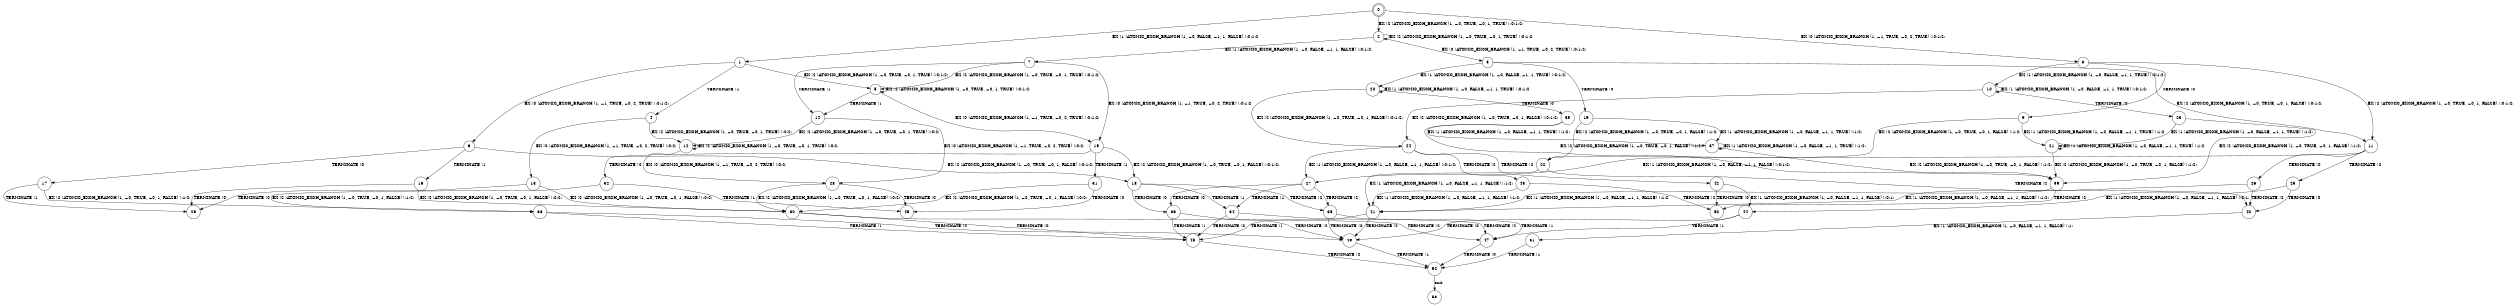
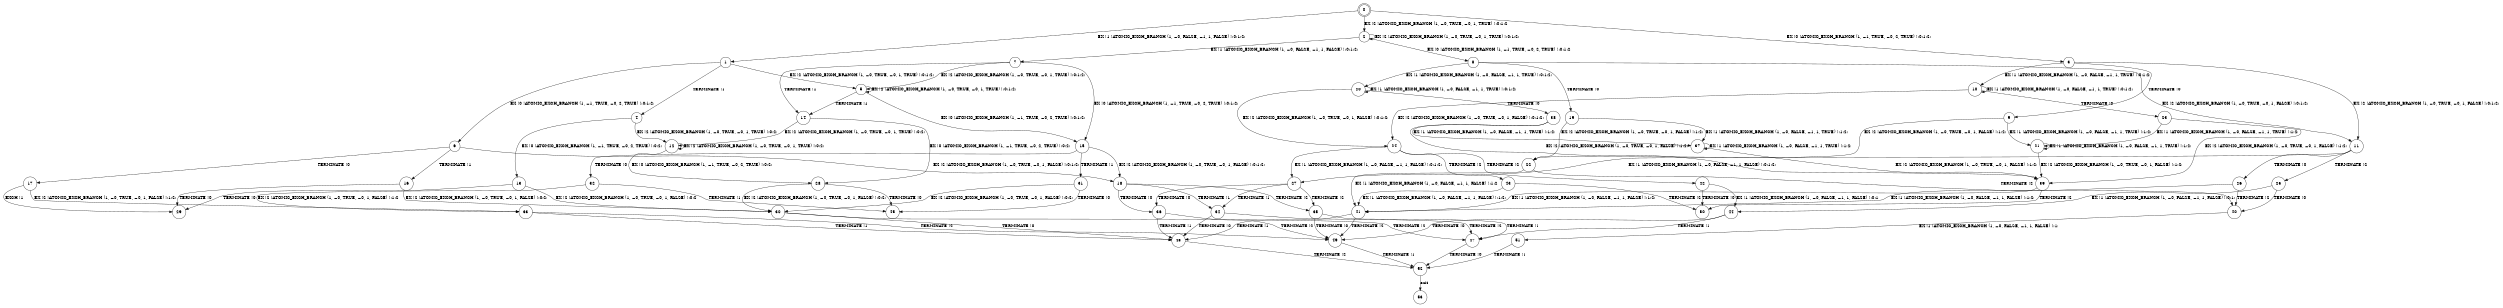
  digraph {
    fontname="DejaVu Serif"
    node [fontname="DejaVu Serif" shape=circle]
    edge [fontname="DejaVu Serif"]
    0 [peripheries=2]
    1
    2
    3
    4
    5
    6
    7
    8
    9
    10
    11
    12
    13
    14
    15
    16
    17
    18
    19
    20
    21
    22
    23
    24
    25
    26
    27
    28
    29
    30
    31
    32
    33
    34
    35
    36
    37
    38
    39
    40
    41
    42
    43
    44
    45
    47
    48
    49
    50
    51
    52
    53
    0 -> 1 [label="EX !1 !ATOMIC_EXCH_BRANCH (1, +0, FALSE, +1, 1, FALSE) !:0:1:2:"]
    0 -> 2 [label="EX !2 !ATOMIC_EXCH_BRANCH (1, +0, TRUE, +0, 1, TRUE) !:0:1:2:"]
    0 -> 3 [label="EX !0 !ATOMIC_EXCH_BRANCH (1, +1, TRUE, +0, 2, TRUE) !:0:1:2:"]
    1 -> 4 [label="TERMINATE !1"]
    1 -> 5 [label="EX !2 !ATOMIC_EXCH_BRANCH (1, +0, TRUE, +0, 1, TRUE) !:0:1:2:"]
    1 -> 6 [label="EX !0 !ATOMIC_EXCH_BRANCH (1, +1, TRUE, +0, 2, TRUE) !:0:1:2:"]
    2 -> 2 [label="EX !2 !ATOMIC_EXCH_BRANCH (1, +0, TRUE, +0, 1, TRUE) !:0:1:2:"]
    2 -> 7 [label="EX !1 !ATOMIC_EXCH_BRANCH (1, +0, FALSE, +1, 1, FALSE) !:0:1:2:"]
    2 -> 8 [label="EX !0 !ATOMIC_EXCH_BRANCH (1, +1, TRUE, +0, 2, TRUE) !:0:1:2:"]
    3 -> 9 [label="TERMINATE !0"]
    3 -> 10 [label="EX !1 !ATOMIC_EXCH_BRANCH (1, +0, FALSE, +1, 1, TRUE) !:0:1:2:"]
    3 -> 11 [label="EX !2 !ATOMIC_EXCH_BRANCH (1, +0, TRUE, +0, 1, FALSE) !:0:1:2:"]
    4 -> 12 [label="EX !2 !ATOMIC_EXCH_BRANCH (1, +0, TRUE, +0, 1, TRUE) !:0:2:"]
    4 -> 13 [label="EX !0 !ATOMIC_EXCH_BRANCH (1, +1, TRUE, +0, 2, TRUE) !:0:2:"]
    5 -> 5 [label="EX !2 !ATOMIC_EXCH_BRANCH (1, +0, TRUE, +0, 1, TRUE) !:0:1:2:"]
    5 -> 14 [label="TERMINATE !1"]
    5 -> 15 [label="EX !0 !ATOMIC_EXCH_BRANCH (1, +1, TRUE, +0, 2, TRUE) !:0:1:2:"]
    6 -> 16 [label="TERMINATE !1"]
    6 -> 17 [label="TERMINATE !0"]
    6 -> 18 [label="EX !2 !ATOMIC_EXCH_BRANCH (1, +0, TRUE, +0, 1, FALSE) !:0:1:2:"]
    7 -> 5 [label="EX !2 !ATOMIC_EXCH_BRANCH (1, +0, TRUE, +0, 1, TRUE) !:0:1:2:"]
    7 -> 14 [label="TERMINATE !1"]
    7 -> 15 [label="EX !0 !ATOMIC_EXCH_BRANCH (1, +1, TRUE, +0, 2, TRUE) !:0:1:2:"]
    8 -> 11 [label="EX !2 !ATOMIC_EXCH_BRANCH (1, +0, TRUE, +0, 1, FALSE) !:0:1:2:"]
    8 -> 19 [label="TERMINATE !0"]
    8 -> 20 [label="EX !1 !ATOMIC_EXCH_BRANCH (1, +0, FALSE, +1, 1, TRUE) !:0:1:2:"]
    9 -> 21 [label="EX !1 !ATOMIC_EXCH_BRANCH (1, +0, FALSE, +1, 1, TRUE) !:1:2:"]
    9 -> 22 [label="EX !2 !ATOMIC_EXCH_BRANCH (1, +0, TRUE, +0, 1, FALSE) !:1:2:"]
    10 -> 10 [label="EX !1 !ATOMIC_EXCH_BRANCH (1, +0, FALSE, +1, 1, TRUE) !:0:1:2:"]
    10 -> 23 [label="TERMINATE !0"]
    10 -> 24 [label="EX !2 !ATOMIC_EXCH_BRANCH (1, +0, TRUE, +0, 1, FALSE) !:0:1:2:"]
    11 -> 25 [label="TERMINATE !2"]
    11 -> 26 [label="TERMINATE !0"]
    11 -> 27 [label="EX !1 !ATOMIC_EXCH_BRANCH (1, +0, FALSE, +1, 1, FALSE) !:0:1:2:"]
    12 -> 12 [label="EX !2 !ATOMIC_EXCH_BRANCH (1, +0, TRUE, +0, 1, TRUE) !:0:2:"]
    12 -> 28 [label="EX !0 !ATOMIC_EXCH_BRANCH (1, +1, TRUE, +0, 2, TRUE) !:0:2:"]
    13 -> 29 [label="TERMINATE !0"]
    13 -> 30 [label="EX !2 !ATOMIC_EXCH_BRANCH (1, +0, TRUE, +0, 1, FALSE) !:0:2:"]
    14 -> 12 [label="EX !2 !ATOMIC_EXCH_BRANCH (1, +0, TRUE, +0, 1, TRUE) !:0:2:"]
    14 -> 28 [label="EX !0 !ATOMIC_EXCH_BRANCH (1, +1, TRUE, +0, 2, TRUE) !:0:2:"]
    15 -> 18 [label="EX !2 !ATOMIC_EXCH_BRANCH (1, +0, TRUE, +0, 1, FALSE) !:0:1:2:"]
    15 -> 31 [label="TERMINATE !1"]
    15 -> 32 [label="TERMINATE !0"]
    16 -> 29 [label="TERMINATE !0"]
    16 -> 30 [label="EX !2 !ATOMIC_EXCH_BRANCH (1, +0, TRUE, +0, 1, FALSE) !:0:2:"]
-   17 -> 29 [label="TERMINATE !1"]
+   17 -> 29 [label="EXCH !1"]
    17 -> 33 [label="EX !2 !ATOMIC_EXCH_BRANCH (1, +0, TRUE, +0, 1, FALSE) !:1:2:"]
    18 -> 34 [label="TERMINATE !1"]
    18 -> 35 [label="TERMINATE !2"]
    18 -> 36 [label="TERMINATE !0"]
    19 -> 22 [label="EX !2 !ATOMIC_EXCH_BRANCH (1, +0, TRUE, +0, 1, FALSE) !:1:2:"]
    19 -> 37 [label="EX !1 !ATOMIC_EXCH_BRANCH (1, +0, FALSE, +1, 1, TRUE) !:1:2:"]
    20 -> 20 [label="EX !1 !ATOMIC_EXCH_BRANCH (1, +0, FALSE, +1, 1, TRUE) !:0:1:2:"]
    20 -> 24 [label="EX !2 !ATOMIC_EXCH_BRANCH (1, +0, TRUE, +0, 1, FALSE) !:0:1:2:"]
    20 -> 38 [label="TERMINATE !0"]
    21 -> 21 [label="EX !1 !ATOMIC_EXCH_BRANCH (1, +0, FALSE, +1, 1, TRUE) !:1:2:"]
    21 -> 39 [label="EX !2 !ATOMIC_EXCH_BRANCH (1, +0, TRUE, +0, 1, FALSE) !:1:2:"]
    22 -> 40 [label="TERMINATE !2"]
    22 -> 41 [label="EX !1 !ATOMIC_EXCH_BRANCH (1, +0, FALSE, +1, 1, FALSE) !:1:2:"]
    23 -> 21 [label="EX !1 !ATOMIC_EXCH_BRANCH (1, +0, FALSE, +1, 1, TRUE) !:1:2:"]
    23 -> 39 [label="EX !2 !ATOMIC_EXCH_BRANCH (1, +0, TRUE, +0, 1, FALSE) !:1:2:"]
    24 -> 27 [label="EX !1 !ATOMIC_EXCH_BRANCH (1, +0, FALSE, +1, 1, FALSE) !:0:1:2:"]
    24 -> 42 [label="TERMINATE !2"]
    24 -> 43 [label="TERMINATE !2"]
    25 -> 40 [label="TERMINATE !0"]
    25 -> 44 [label="EX !1 !ATOMIC_EXCH_BRANCH (1, +0, FALSE, +1, 1, FALSE) !:0:1:"]
    26 -> 40 [label="TERMINATE !2"]
    26 -> 41 [label="EX !1 !ATOMIC_EXCH_BRANCH (1, +0, FALSE, +1, 1, FALSE) !:1:2:"]
    27 -> 34 [label="TERMINATE !1"]
    27 -> 35 [label="TERMINATE !2"]
    27 -> 36 [label="TERMINATE !0"]
    28 -> 30 [label="EX !2 !ATOMIC_EXCH_BRANCH (1, +0, TRUE, +0, 1, FALSE) !:0:2:"]
    28 -> 45 [label="TERMINATE !0"]
    30 -> 47 [label="TERMINATE !2"]
    30 -> 48 [label="TERMINATE !0"]
    31 -> 30 [label="EX !2 !ATOMIC_EXCH_BRANCH (1, +0, TRUE, +0, 1, FALSE) !:0:2:"]
    31 -> 45 [label="TERMINATE !0"]
    32 -> 33 [label="EX !2 !ATOMIC_EXCH_BRANCH (1, +0, TRUE, +0, 1, FALSE) !:1:2:"]
    32 -> 45 [label="TERMINATE !1"]
    33 -> 48 [label="TERMINATE !1"]
    33 -> 49 [label="TERMINATE !2"]
    34 -> 47 [label="TERMINATE !2"]
    34 -> 48 [label="TERMINATE !0"]
    35 -> 47 [label="TERMINATE !1"]
    35 -> 49 [label="TERMINATE !0"]
    36 -> 48 [label="TERMINATE !1"]
    36 -> 49 [label="TERMINATE !2"]
    37 -> 37 [label="EX !1 !ATOMIC_EXCH_BRANCH (1, +0, FALSE, +1, 1, TRUE) !:1:2:"]
    37 -> 39 [label="EX !2 !ATOMIC_EXCH_BRANCH (1, +0, TRUE, +0, 1, FALSE) !:1:2:"]
    38 -> 37 [label="EX !1 !ATOMIC_EXCH_BRANCH (1, +0, FALSE, +1, 1, TRUE) !:1:2:"]
    38 -> 39 [label="EX !2 !ATOMIC_EXCH_BRANCH (1, +0, TRUE, +0, 1, FALSE) !:1:2:"]
    39 -> 41 [label="EX !1 !ATOMIC_EXCH_BRANCH (1, +0, FALSE, +1, 1, FALSE) !:1:2:"]
    39 -> 50 [label="TERMINATE !2"]
    40 -> 51 [label="EX !1 !ATOMIC_EXCH_BRANCH (1, +0, FALSE, +1, 1, FALSE) !:1:"]
    41 -> 48 [label="TERMINATE !1"]
    41 -> 49 [label="TERMINATE !2"]
    42 -> 44 [label="EX !1 !ATOMIC_EXCH_BRANCH (1, +0, FALSE, +1, 1, FALSE) !:0:1:"]
    42 -> 50 [label="TERMINATE !0"]
    43 -> 41 [label="EX !1 !ATOMIC_EXCH_BRANCH (1, +0, FALSE, +1, 1, FALSE) !:1:2:"]
    43 -> 50 [label="TERMINATE !2"]
    44 -> 47 [label="TERMINATE !1"]
    44 -> 49 [label="TERMINATE !0"]
    47 -> 52 [label="TERMINATE !0"]
    48 -> 52 [label="TERMINATE !2"]
    49 -> 52 [label="TERMINATE !1"]
    51 -> 52 [label="TERMINATE !1"]
    52 -> 53 [label=exit]
  }
